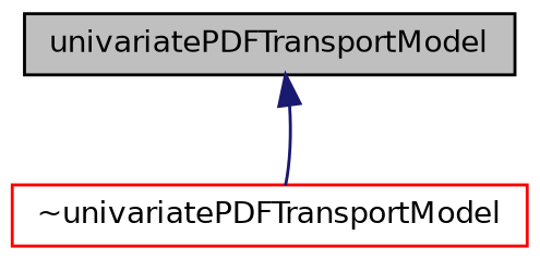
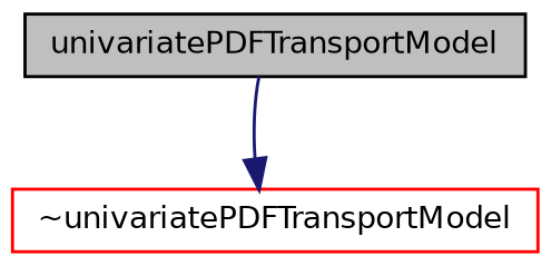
  digraph {
    rankdir=TB
    node [fontname=Helvetica fontsize=10 shape=record]
    n1 [color=black fillcolor=grey75 fontcolor=black height=0.2 label=univariatePDFTransportModel style=filled width=0.4]
    n2 [color=red height=0.2 label="~univariatePDFTransportModel" width=0.4]
-   n2 -> n1 [color=midnightblue fontname=Helvetica fontsize=10 labelfontname=Helvetica labelfontsize=10 style=solid]
+   n1 -> n2 [color=midnightblue fontname=Helvetica fontsize=10 labelfontname=Helvetica labelfontsize=10 style=solid]
  }
